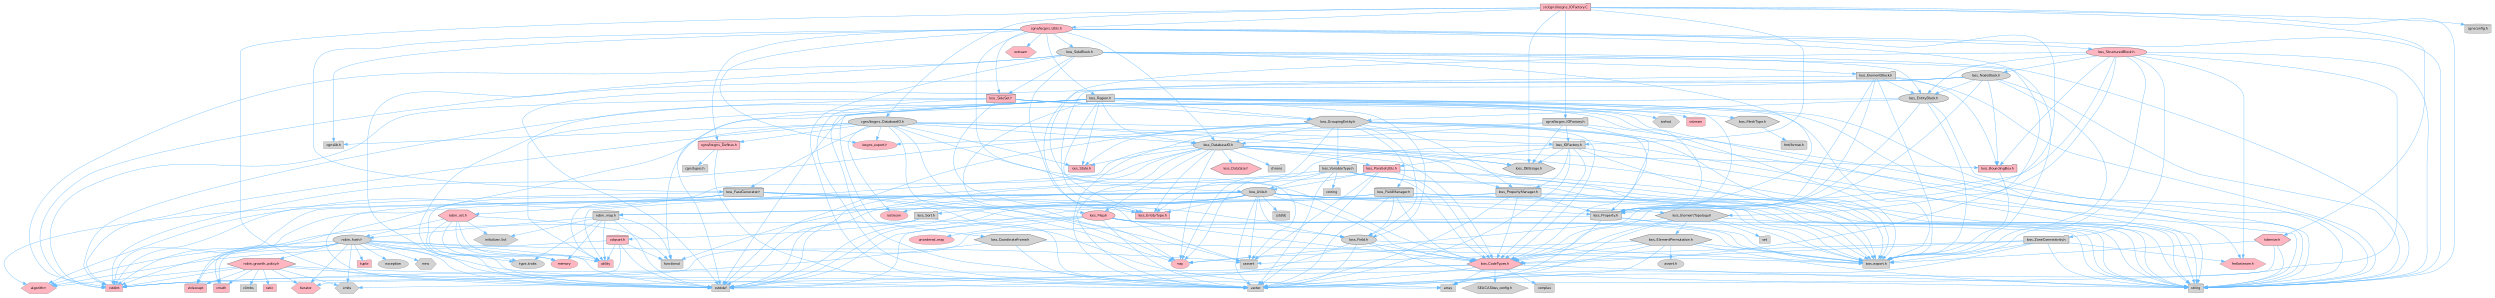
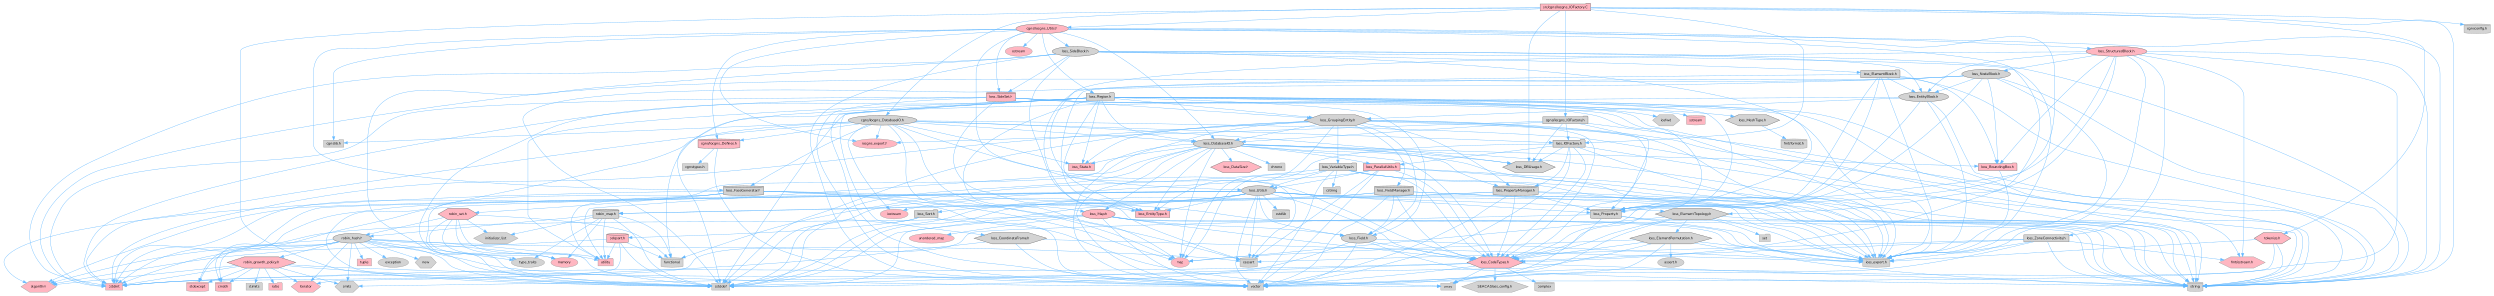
  digraph {
    fontname=Nunito
    node [color=grey40 fillcolor=lightgrey fontname=Nunito fontsize=10 shape=folder style=filled]
    edge [color=steelblue1 fontname=Nunito fontsize=10 labelfontname=Helvetica labelfontsize=10 style=solid]
    n1 [color=gray40 fillcolor=lightpink fontcolor=black height=0.2 label="src/cgns/Iocgns_IOFactory.C" width=0.4]
    n2 [height=0.2 label="Ioss_DBUsage.h" shape=hexagon width=0.4]
    n3 [height=0.2 label="Ioss_IOFactory.h" width=0.4]
    n4 [color=grey60 height=0.2 label=cstddef width=0.4]
    n5 [color=grey60 height=0.2 label=string shape=cylinder width=0.4]
    n6 [height=0.2 label="cgns/Iocgns_DatabaseIO.h" shape=ellipse width=0.4]
    n7 [height=0.2 label="cgns/Iocgns_IOFactory.h" width=0.4]
    n8 [fillcolor=lightpink height=0.2 label="cgns/Iocgns_Utils.h" shape=ellipse width=0.4]
    n9 [fillcolor=lightpink height=0.2 label="tokenize.h" shape=hexagon width=0.4]
    n10 [color=grey60 height=0.2 label="cgnsconfig.h" shape=cylinder width=0.4]
    n11 [color=grey60 height=0.2 label="ioss_export.h" shape=cylinder width=0.4]
    n12 [fillcolor=lightpink height=0.2 label="Ioss_CodeTypes.h" shape=hexagon width=0.4]
    n13 [color=grey60 height=0.2 label=vector width=0.4]
    n14 [fillcolor=lightpink height=0.2 label="Ioss_ParallelUtils.h" width=0.4]
    n15 [color=grey60 fillcolor=lightpink height=0.2 label=map shape=ellipse width=0.4]
    n16 [height=0.2 label="Ioss_PropertyManager.h" shape=cylinder width=0.4]
    n17 [color=grey60 fillcolor=lightpink height=0.2 label=cstdint width=0.4]
    n18 [color=grey60 fillcolor=lightpink height=0.2 label=iostream shape=ellipse width=0.4]
    n19 [color=grey60 fillcolor=lightpink height=0.2 label="iocgns_export.h" shape=ellipse width=0.4]
    n20 [height=0.2 label="Ioss_DatabaseIO.h" shape=ellipse width=0.4]
    n21 [fillcolor=lightpink height=0.2 label="Ioss_Map.h" shape=ellipse width=0.4]
    n22 [fillcolor=lightpink height=0.2 label="Ioss_State.h" width=0.4]
    n23 [height=0.2 label="Ioss_FaceGenerator.h" shape=cylinder width=0.4]
    n24 [fillcolor=lightpink height=0.2 label="cgns/Iocgns_Defines.h" shape=cylinder width=0.4]
    n25 [color=grey60 height=0.2 label="cgnslib.h" width=0.4]
    n26 [height=0.2 label="Ioss_Utils.h" shape=ellipse width=0.4]
    n27 [height=0.2 label="Ioss_ElementTopology.h" shape=hexagon width=0.4]
    n28 [height=0.2 label="Ioss_Region.h" width=0.4]
    n29 [height=0.2 label="Ioss_SideBlock.h" shape=ellipse width=0.4]
    n30 [fillcolor=lightpink height=0.2 label="Ioss_SideSet.h" shape=cylinder width=0.4]
    n31 [fillcolor=lightpink height=0.2 label="Ioss_StructuredBlock.h" shape=ellipse width=0.4]
-   n32 [color=grey60 fillcolor=lightpink height=0.2 label=ostream shape=hexagon width=0.4]
+   n32 [color=grey60 fillcolor=lightpink height=0.2 label=ostream shape=ellipse width=0.4]
    n33 [color=grey60 height=0.2 label=array width=0.4]
    n34 [color=grey60 height=0.2 label="SEACASIoss_config.h" shape=hexagon width=0.4]
    n35 [color=grey60 height=0.2 label=complex shape=cylinder width=0.4]
    n36 [color=grey60 height=0.2 label=cassert shape=cylinder width=0.4]
    n37 [height=0.2 label="Ioss_Property.h" shape=cylinder width=0.4]
    n38 [height=0.2 label="robin_map.h" shape=cylinder width=0.4]
    n39 [fillcolor=lightpink height=0.2 label="Ioss_EntityType.h" width=0.4]
    n40 [height=0.2 label="Ioss_Field.h" shape=ellipse width=0.4]
    n41 [height=0.2 label="Ioss_Sort.h" width=0.4]
    n42 [color=grey60 fillcolor=lightpink height=0.2 label=algorithm shape=hexagon width=0.4]
    n43 [color=grey60 fillcolor=lightpink height=0.2 label=cmath shape=cylinder width=0.4]
    n44 [color=grey60 height=0.2 label=cstdlib shape=cylinder width=0.4]
    n45 [color=grey60 fillcolor=lightpink height=0.2 label=stdexcept shape=cylinder width=0.4]
    n46 [height=0.2 label="Ioss_ElementPermutation.h" shape=hexagon width=0.4]
    n47 [color=grey60 height=0.2 label=set width=0.4]
    n48 [fillcolor=lightpink height=0.2 label="pdqsort.h" shape=cylinder width=0.4]
    n49 [color=grey60 height=0.2 label="assert.h" shape=ellipse width=0.4]
    n50 [color=grey60 height=0.2 label=limits shape=hexagon width=0.4]
    n51 [color=grey60 height=0.2 label=functional shape=cylinder width=0.4]
    n52 [color=grey60 fillcolor=lightpink height=0.2 label=iterator shape=hexagon width=0.4]
    n53 [color=grey60 fillcolor=lightpink height=0.2 label=utility width=0.4]
    n54 [color=grey60 height=0.2 label=initializer_list shape=hexagon width=0.4]
    n55 [color=grey60 fillcolor=lightpink height=0.2 label=memory shape=ellipse width=0.4]
    n56 [color=grey60 height=0.2 label=type_traits shape=ellipse width=0.4]
    n57 [height=0.2 label="robin_hash.h" shape=ellipse width=0.4]
    n58 [color=grey60 height=0.2 label=exception shape=ellipse width=0.4]
    n59 [color=grey60 height=0.2 label=new shape=hexagon width=0.4]
    n60 [color=grey60 fillcolor=lightpink height=0.2 label=tuple width=0.4]
    n61 [fillcolor=lightpink height=0.2 label="robin_growth_policy.h" shape=hexagon width=0.4]
    n62 [color=grey60 height=0.2 label=climits width=0.4]
    n63 [color=grey60 fillcolor=lightpink height=0.2 label=ratio width=0.4]
    n64 [fillcolor=lightpink height=0.2 label="Ioss_BoundingBox.h" width=0.4]
    n65 [fillcolor=lightpink height=0.2 label="Ioss_DataSize.h" shape=hexagon width=0.4]
    n66 [color=grey60 height=0.2 label=chrono width=0.4]
    n67 [color=grey60 fillcolor=lightpink height=0.2 label=unordered_map shape=ellipse width=0.4]
    n68 [fillcolor=lightpink height=0.2 label="robin_set.h" shape=hexagon width=0.4]
    n69 [color=grey60 height=0.2 label="cgnstypes.h" width=0.4]
    n70 [height=0.2 label="Ioss_CoordinateFrame.h" shape=hexagon width=0.4]
    n71 [height=0.2 label="Ioss_GroupingEntity.h" shape=hexagon width=0.4]
    n72 [height=0.2 label="Ioss_MeshType.h" shape=hexagon width=0.4]
    n73 [color=grey60 height=0.2 label=iosfwd shape=hexagon width=0.4]
    n74 [color=grey60 fillcolor=lightpink height=0.2 label=sstream shape=cylinder width=0.4]
    n75 [color=grey60 fillcolor=lightpink height=0.2 label="fmt/ostream.h" shape=hexagon width=0.4]
    n76 [height=0.2 label="Ioss_ElementBlock.h" width=0.4]
    n77 [height=0.2 label="Ioss_EntityBlock.h" shape=ellipse width=0.4]
    n78 [height=0.2 label="Ioss_NodeBlock.h" shape=ellipse width=0.4]
    n79 [height=0.2 label="Ioss_ZoneConnectivity.h" width=0.4]
    n80 [color=grey60 height=0.2 label="fmt/format.h" shape=cylinder width=0.4]
    n81 [height=0.2 label="Ioss_FieldManager.h" shape=cylinder width=0.4]
    n82 [height=0.2 label="Ioss_VariableType.h" width=0.4]
    n83 [color=grey60 height=0.2 label=cstring width=0.4]
    n1 -> n2
    n1 -> n3
    n1 -> n4
    n1 -> n5
    n1 -> n6
    n1 -> n7
    n1 -> n8
    n1 -> n9
    n1 -> n10
    n3 -> n2
    n3 -> n5
    n3 -> n11
    n3 -> n12
    n3 -> n13
    n3 -> n14
    n3 -> n15
    n3 -> n16
    n6 -> n2
    n6 -> n3
    n6 -> n4
    n6 -> n5
    n6 -> n12
    n6 -> n15
    n6 -> n17
    n6 -> n18
    n6 -> n19
    n6 -> n20
    n6 -> n21
    n6 -> n22
    n6 -> n23
    n6 -> n24
    n6 -> n25
    n7 -> n2
    n7 -> n3
    n7 -> n5
    n7 -> n12
    n7 -> n19
    n7 -> n20
    n8 -> n5
    n8 -> n12
    n8 -> n19
    n8 -> n20
    n8 -> n23
    n8 -> n24
    n8 -> n25
    n8 -> n26
    n8 -> n27
    n8 -> n28
    n8 -> n29
    n8 -> n30
    n8 -> n31
    n8 -> n32
    n9 -> n5
    n9 -> n11
    n9 -> n13
    n12 -> n4
    n12 -> n5
    n12 -> n13
    n12 -> n17
    n12 -> n33
    n12 -> n34
    n12 -> n35
    n14 -> n4
    n14 -> n5
    n14 -> n11
    n14 -> n12
    n14 -> n13
    n14 -> n26
    n14 -> n36
    n16 -> n4
    n16 -> n5
    n16 -> n11
    n16 -> n12
    n16 -> n13
    n16 -> n37
    n16 -> n38
    n20 -> n2
    n20 -> n4
    n20 -> n5
    n20 -> n11
    n20 -> n12
    n20 -> n13
    n20 -> n14
    n20 -> n15
    n20 -> n16
    n20 -> n17
    n20 -> n21
    n20 -> n22
    n20 -> n39
    n20 -> n53
    n20 -> n64
    n20 -> n65
    n20 -> n66
    n21 -> n4
    n21 -> n5
    n21 -> n11
    n21 -> n12
    n21 -> n13
    n21 -> n17
    n21 -> n40
    n21 -> n67
    n23 -> n4
    n23 -> n11
    n23 -> n15
    n23 -> n33
    n23 -> n36
    n23 -> n42
    n23 -> n53
    n23 -> n68
    n24 -> n13
    n24 -> n69
    n26 -> n4
    n26 -> n5
    n26 -> n11
    n26 -> n12
    n26 -> n13
    n26 -> n17
    n26 -> n18
    n26 -> n27
    n26 -> n36
    n26 -> n37
    n26 -> n39
    n26 -> n40
    n26 -> n41
    n26 -> n42
    n26 -> n43
    n26 -> n44
    n26 -> n45
    n27 -> n5
    n27 -> n11
    n27 -> n12
    n27 -> n13
    n27 -> n15
    n27 -> n46
    n27 -> n47
    n28 -> n4
    n28 -> n5
    n28 -> n11
    n28 -> n13
    n28 -> n15
    n28 -> n17
    n28 -> n20
    n28 -> n22
    n28 -> n37
    n28 -> n39
    n28 -> n40
    n28 -> n51
    n28 -> n53
    n28 -> n70
    n28 -> n71
    n28 -> n72
    n28 -> n73
    n28 -> n74
    n28 -> n75
    n29 -> n4
    n29 -> n5
    n29 -> n11
    n29 -> n13
    n29 -> n17
    n29 -> n30
    n29 -> n37
    n29 -> n39
    n29 -> n76
    n29 -> n77
    n30 -> n4
    n30 -> n5
    n30 -> n11
    n30 -> n13
    n30 -> n17
    n30 -> n37
    n30 -> n39
    n30 -> n71
    n31 -> n5
    n31 -> n11
    n31 -> n12
    n31 -> n33
    n31 -> n36
    n31 -> n37
    n31 -> n64
    n31 -> n75
    n31 -> n77
    n31 -> n78
    n31 -> n79
    n37 -> n5
    n37 -> n11
    n37 -> n13
    n37 -> n17
    n38 -> n4
    n38 -> n51
    n38 -> n53
    n38 -> n54
    n38 -> n55
    n38 -> n56
    n38 -> n57
    n40 -> n4
    n40 -> n5
    n40 -> n11
    n40 -> n12
    n40 -> n13
    n41 -> n4
    n41 -> n13
    n41 -> n48
    n46 -> n5
    n46 -> n11
    n46 -> n12
    n46 -> n13
    n46 -> n15
    n46 -> n49
    n46 -> n50
    n48 -> n4
    n48 -> n42
    n48 -> n51
    n48 -> n52
    n48 -> n53
    n57 -> n4
    n57 -> n13
    n57 -> n17
    n57 -> n36
    n57 -> n42
    n57 -> n43
    n57 -> n45
    n57 -> n50
    n57 -> n52
    n57 -> n53
    n57 -> n55
    n57 -> n56
    n57 -> n58
    n57 -> n59
    n57 -> n60
    n57 -> n61
    n61 -> n4
    n61 -> n17
    n61 -> n33
    n61 -> n42
    n61 -> n43
    n61 -> n45
    n61 -> n50
    n61 -> n52
    n61 -> n62
    n61 -> n63
    n64 -> n11
    n68 -> n4
    n68 -> n51
    n68 -> n53
    n68 -> n54
    n68 -> n55
    n68 -> n56
    n68 -> n57
    n70 -> n11
    n70 -> n13
    n70 -> n17
    n71 -> n4
    n71 -> n5
    n71 -> n11
    n71 -> n12
    n71 -> n13
    n71 -> n16
    n71 -> n17
    n71 -> n20
    n71 -> n22
    n71 -> n37
    n71 -> n39
    n71 -> n40
    n71 -> n81
    n71 -> n82
    n72 -> n80
    n76 -> n5
    n76 -> n11
    n76 -> n12
    n76 -> n36
    n76 -> n37
    n76 -> n64
    n76 -> n77
    n77 -> n4
    n77 -> n5
    n77 -> n11
    n77 -> n37
    n77 -> n71
    n78 -> n4
    n78 -> n5
    n78 -> n11
    n78 -> n17
    n78 -> n37
    n78 -> n39
    n78 -> n64
    n78 -> n77
    n79 -> n5
    n79 -> n11
    n79 -> n12
    n79 -> n33
    n79 -> n36
    n79 -> n75
    n81 -> n4
    n81 -> n5
    n81 -> n11
    n81 -> n12
    n81 -> n13
    n81 -> n38
    n81 -> n40
    n82 -> n5
    n82 -> n11
    n82 -> n12
    n82 -> n13
    n82 -> n15
    n82 -> n26
    n82 -> n51
    n82 -> n83
  }
